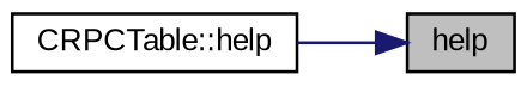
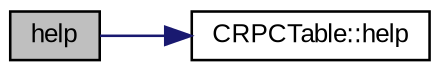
  digraph {
    rankdir=LR
    fontname="Liberation Sans"
    node [color=black fontname="Liberation Sans" fontsize=10 shape=record style=filled]
    n1 [fillcolor=grey75 fontcolor=black height=0.2 label=help width=0.4]
    n2 [fillcolor=white height=0.2 label="CRPCTable::help" width=0.4]
-   n2 -> n1 [color=midnightblue fontname="Liberation Sans" fontsize=10 labelfontname=Helvetica labelfontsize=10 style=solid]
+   n1 -> n2 [color=midnightblue fontname="Liberation Sans" fontsize=10 labelfontname=Helvetica labelfontsize=10 style=solid]
  }
